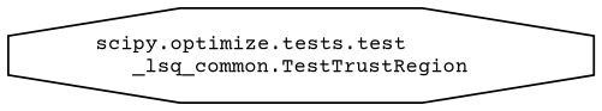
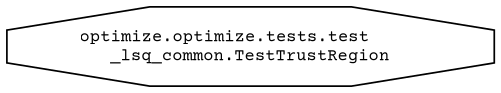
  digraph {
    rankdir=TB
    fontname="Courier Prime"
-   n1 [color=black fillcolor=white fontname="Courier Prime" fontsize=10 height=0.2 label="scipy.optimize.tests.test\l_lsq_common.TestTrustRegion" shape=octagon style=filled width=0.4]
+   n1 [color=black fillcolor=white fontname="Courier Prime" fontsize=10 height=0.2 label="optimize.optimize.tests.test\l_lsq_common.TestTrustRegion" shape=octagon style=filled width=0.4]
  }
